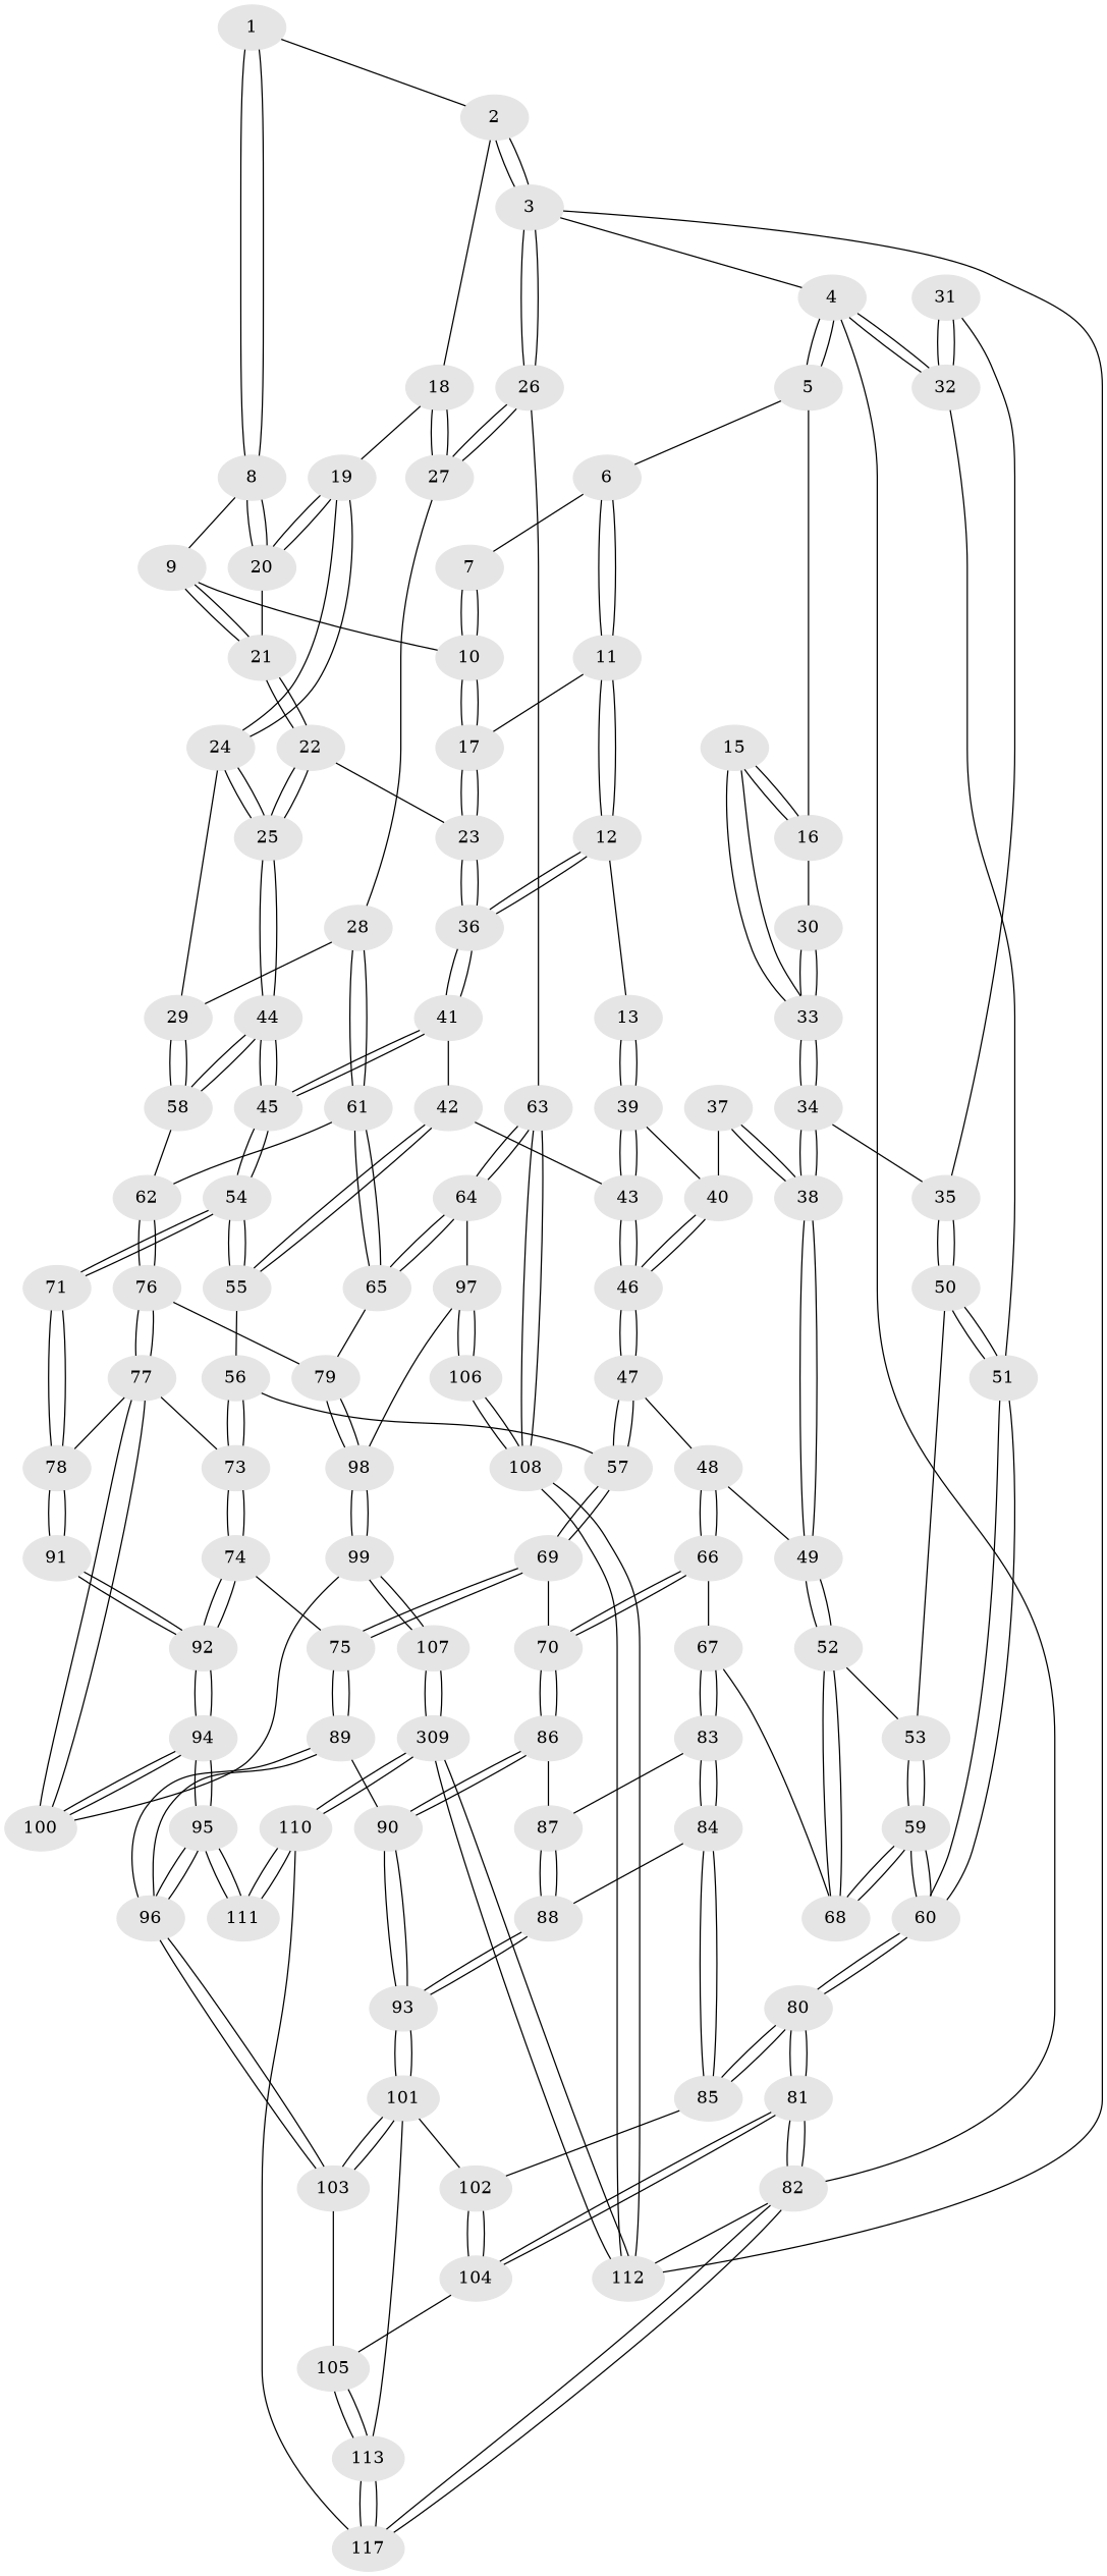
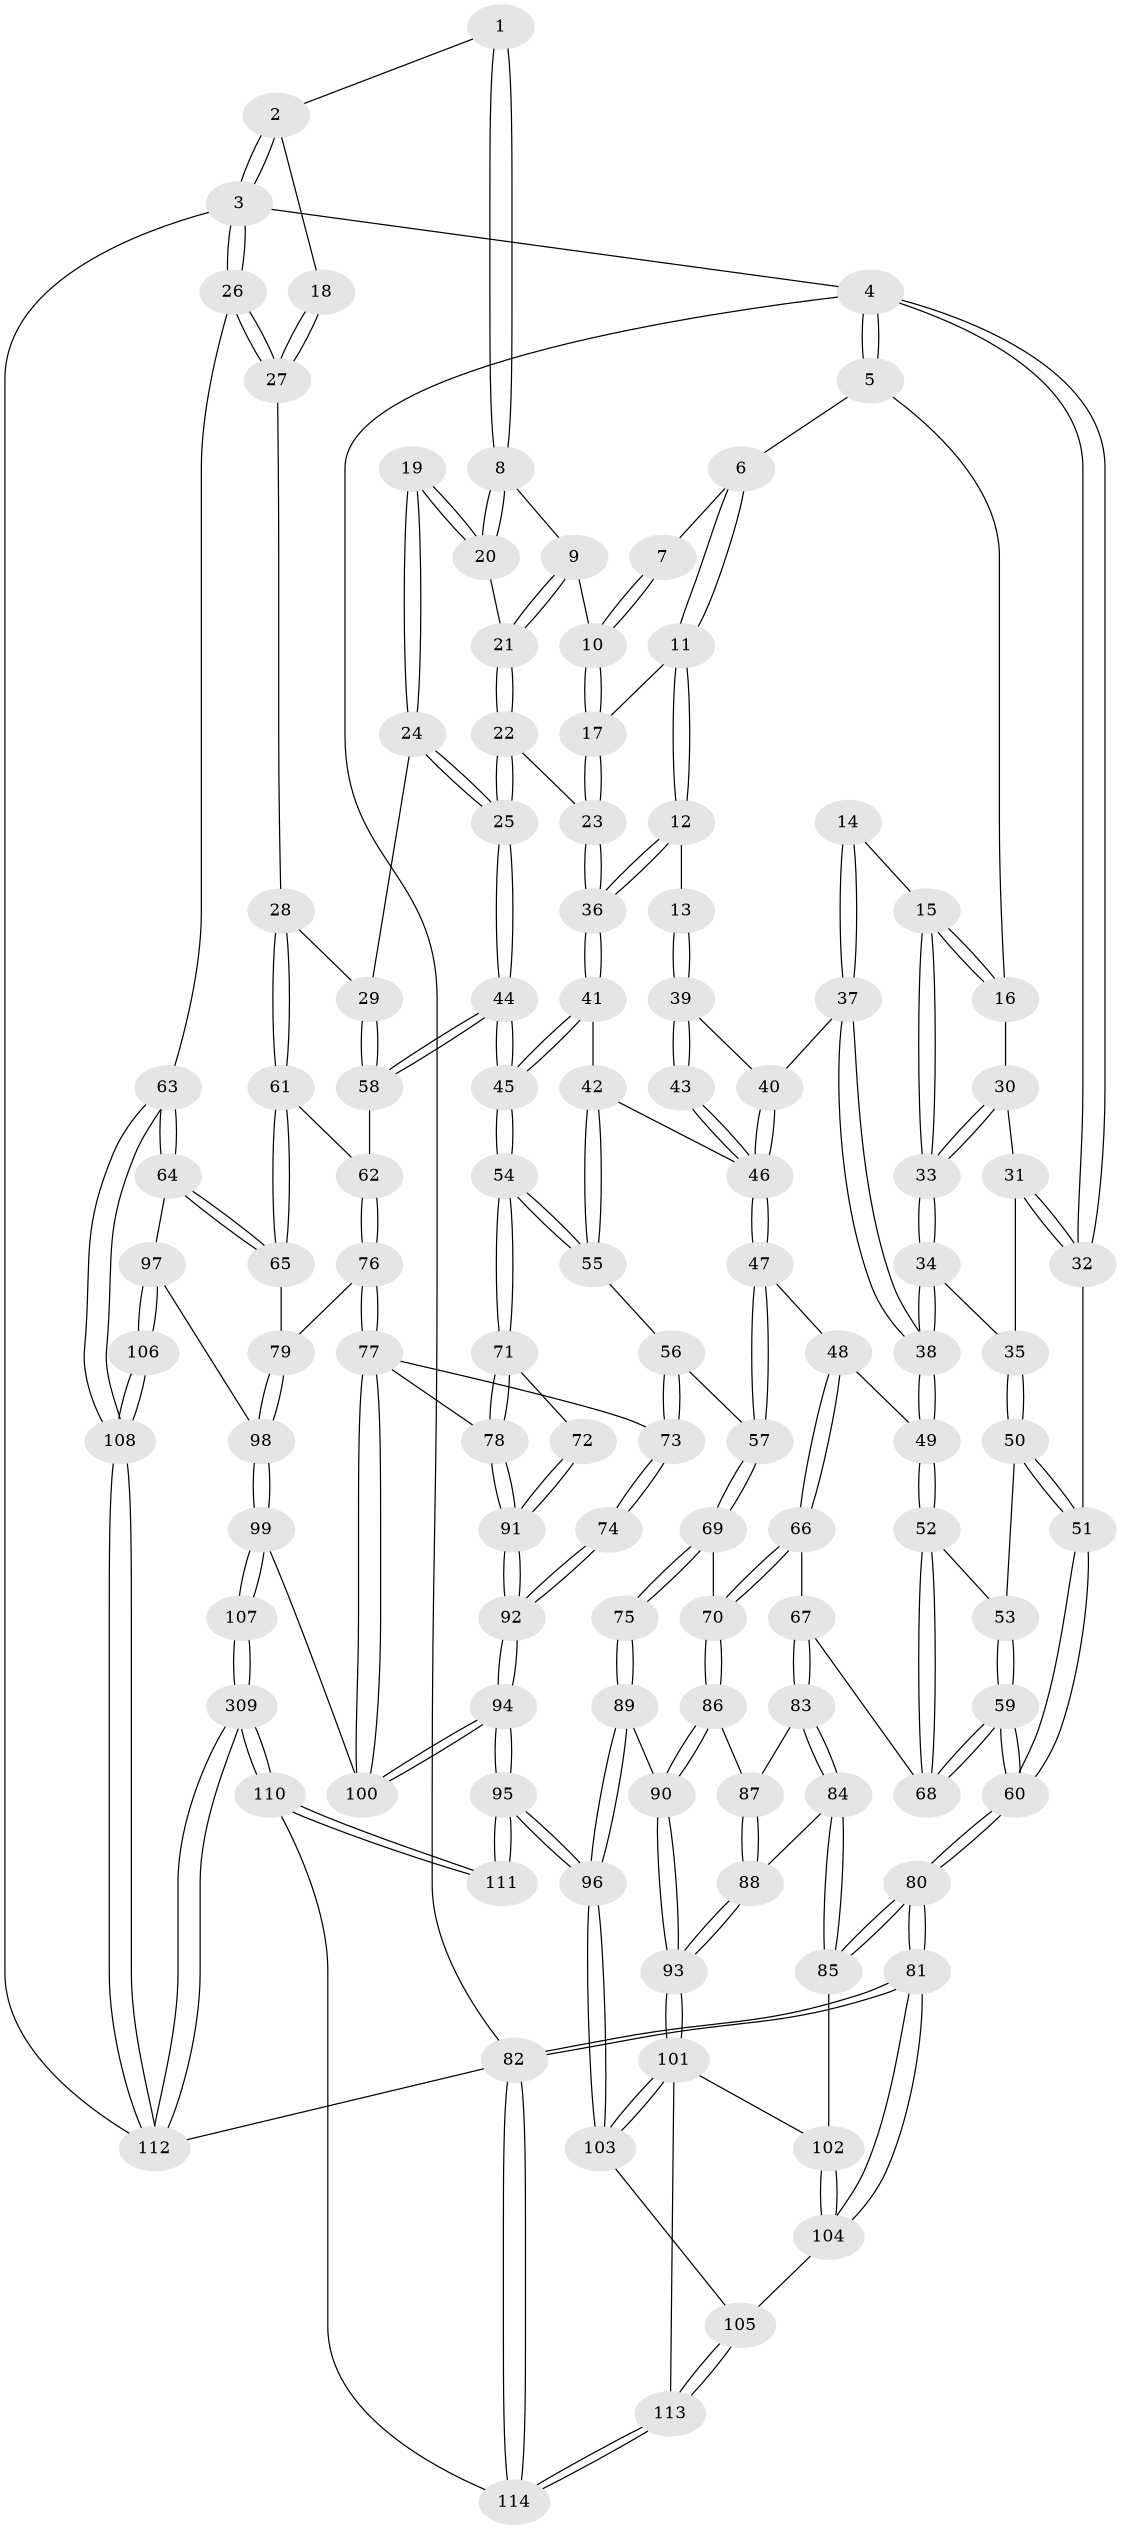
  graph {
    node [color=gray90 style=filled]
    1
    2
    8
    3
    18
    9
    20
    4
    26
    112
    19
    27
    5
    32
    82
    63
    6
    16
    51
-   114 [label=117]
+   114
    7
    11
    30
    10
    17
    12
    21
    22
    23
    13
    36
    39
    41
+   14
    15
    37
    40
    43
    33
    38
    34
    31
    24
    28
    25
    29
    44
    58
    45
    64
    108
    61
    62
    65
    35
    50
    60
    49
    53
    42
    46
    52
    47
    55
    54
    56
    71
    48
    57
    66
    69
    67
    70
    68
    59
    80
+   72
    78
    73
    74
    75
    76
    81
    85
    79
    77
    97
    98
    106
    83
    86
    84
    87
    89
    90
    91
    92
    94
    96
    100
    99
    104
    102
    105
    88
    93
    101
    103
    95
    113
    111
    107
    n113 [label=309]
    110
    1 -- 2
    1 -- 8
    1 -- 8
    2 -- 3
    2 -- 3
    2 -- 18
    8 -- 9
    8 -- 20
    8 -- 20
    3 -- 4
    3 -- 26
    3 -- 26
    3 -- 112
-   18 -- 19
    18 -- 27
    18 -- 27
    9 -- 10
    9 -- 21
    9 -- 21
    20 -- 21
    4 -- 5
    4 -- 5
    4 -- 32
    4 -- 32
    4 -- 82
    26 -- 27
    26 -- 27
    26 -- 63
    19 -- 20
    19 -- 20
    19 -- 24
    19 -- 24
    27 -- 28
    5 -- 6
    5 -- 16
    32 -- 51
    82 -- 112
    82 -- 114
    82 -- 114
    63 -- 64
    63 -- 64
    63 -- 108
    63 -- 108
    6 -- 7
    6 -- 11
    6 -- 11
    16 -- 30
    51 -- 60
    51 -- 60
    7 -- 10
    7 -- 10
    11 -- 17
    11 -- 12
    11 -- 12
    30 -- 33
    30 -- 33
+   30 -- 31
    10 -- 17
    10 -- 17
    17 -- 23
    17 -- 23
    12 -- 13
    12 -- 36
    12 -- 36
    21 -- 22
    21 -- 22
    22 -- 23
    22 -- 25
    22 -- 25
    23 -- 36
    23 -- 36
    13 -- 39
    13 -- 39
    36 -- 41
    36 -- 41
    39 -- 40
    39 -- 43
    39 -- 43
    41 -- 45
    41 -- 45
    41 -- 42
+   14 -- 15
+   14 -- 37
+   14 -- 37
    15 -- 16
    15 -- 16
    15 -- 33
    15 -- 33
    37 -- 40
    37 -- 38
    37 -- 38
    40 -- 46
    40 -- 46
    43 -- 46
    43 -- 46
    33 -- 34
    33 -- 34
    38 -- 49
    38 -- 49
    34 -- 38
    34 -- 38
    34 -- 35
    31 -- 32
    31 -- 32
    31 -- 35
    24 -- 25
    24 -- 25
    24 -- 29
    28 -- 29
    28 -- 61
    28 -- 61
    25 -- 44
    25 -- 44
    29 -- 58
    29 -- 58
    44 -- 58
    44 -- 58
    44 -- 45
    44 -- 45
    58 -- 62
    45 -- 54
    45 -- 54
    64 -- 65
    64 -- 65
    64 -- 97
    108 -- 112
    108 -- 112
    61 -- 62
    61 -- 65
    61 -- 65
    62 -- 76
    62 -- 76
    65 -- 79
    35 -- 50
    35 -- 50
    50 -- 51
    50 -- 51
    50 -- 53
    60 -- 80
    60 -- 80
    49 -- 52
    49 -- 52
    53 -- 59
    53 -- 59
-   42 -- 43
+   42 -- 46
    42 -- 55
    42 -- 55
    46 -- 47
    46 -- 47
    52 -- 53
    52 -- 68
    52 -- 68
    47 -- 48
    47 -- 57
    47 -- 57
    55 -- 56
    54 -- 55
    54 -- 55
    54 -- 71
    54 -- 71
    56 -- 57
    56 -- 73
    56 -- 73
+   71 -- 72
    71 -- 78
    71 -- 78
    48 -- 49
    48 -- 66
    48 -- 66
    57 -- 69
    57 -- 69
    66 -- 67
    66 -- 70
    66 -- 70
    69 -- 70
    69 -- 75
    69 -- 75
    67 -- 68
    67 -- 83
    67 -- 83
    70 -- 86
    70 -- 86
    59 -- 60
    59 -- 60
    59 -- 68
    59 -- 68
    80 -- 81
    80 -- 81
    80 -- 85
    80 -- 85
+   72 -- 91
+   72 -- 91
    78 -- 91
    78 -- 91
    73 -- 74
    73 -- 74
-   74 -- 75
    74 -- 92
    74 -- 92
    75 -- 89
    75 -- 89
    76 -- 79
    76 -- 77
    76 -- 77
    81 -- 82
    81 -- 82
    81 -- 104
    81 -- 104
    85 -- 102
    79 -- 98
    79 -- 98
    77 -- 78
    77 -- 73
    77 -- 100
    77 -- 100
    97 -- 98
    97 -- 106
    97 -- 106
    98 -- 99
    98 -- 99
    106 -- 108
    106 -- 108
    83 -- 84
    83 -- 84
    83 -- 87
    86 -- 87
    86 -- 90
    86 -- 90
    84 -- 85
    84 -- 85
    84 -- 88
    87 -- 88
    87 -- 88
    89 -- 90
    89 -- 96
    89 -- 96
    90 -- 93
    90 -- 93
    91 -- 92
    91 -- 92
    92 -- 94
    92 -- 94
    94 -- 100
    94 -- 100
    94 -- 95
    94 -- 95
    96 -- 103
    96 -- 103
    99 -- 100
    99 -- 107
    99 -- 107
    104 -- 105
    102 -- 104
    102 -- 104
    105 -- 113
    105 -- 113
    88 -- 93
    88 -- 93
    93 -- 101
    93 -- 101
    101 -- 102
    101 -- 103
    101 -- 103
    101 -- 113
    103 -- 105
    95 -- 96
    95 -- 96
    95 -- 111
    95 -- 111
    113 -- 114
    113 -- 114
    107 -- n113
    107 -- n113
    n113 -- 112
    n113 -- 112
    n113 -- 110
    n113 -- 110
    110 -- 114
    110 -- 111
    110 -- 111
  }
